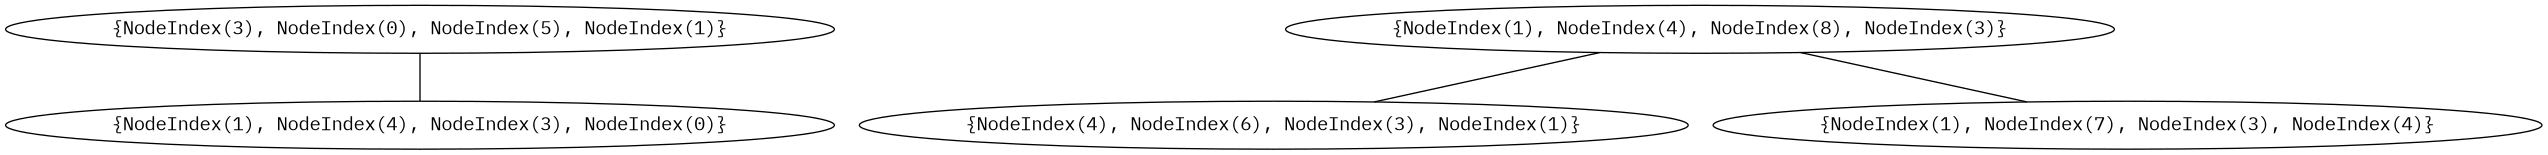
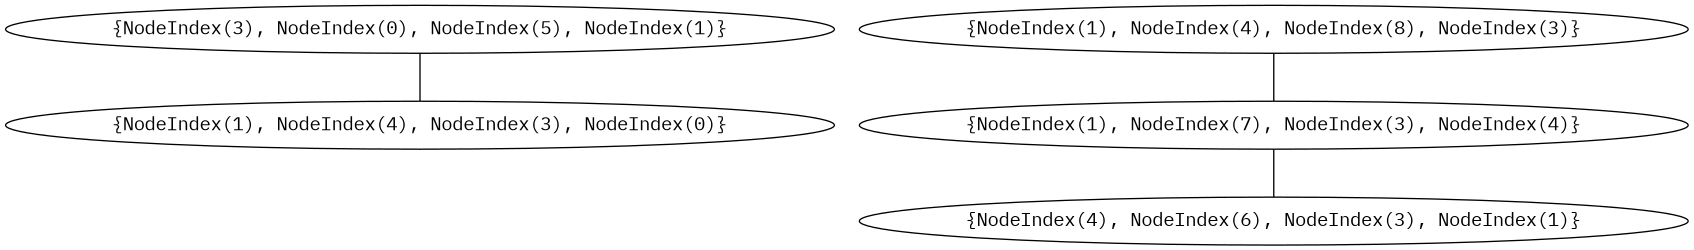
  graph {
    fontname="IBM Plex Mono"
    node [fontname="IBM Plex Mono"]
    edge [fontname="IBM Plex Mono"]
    n1 [label="{NodeIndex(1), NodeIndex(4), NodeIndex(3), NodeIndex(0)}"]
    n2 [label="{NodeIndex(4), NodeIndex(6), NodeIndex(3), NodeIndex(1)}"]
    n3 [label="{NodeIndex(1), NodeIndex(7), NodeIndex(3), NodeIndex(4)}"]
    n4 [label="{NodeIndex(1), NodeIndex(4), NodeIndex(8), NodeIndex(3)}"]
    n5 [label="{NodeIndex(3), NodeIndex(0), NodeIndex(5), NodeIndex(1)}"]
-   n4 -- n2
+   n3 -- n2
    n4 -- n3
    n5 -- n1
  }
